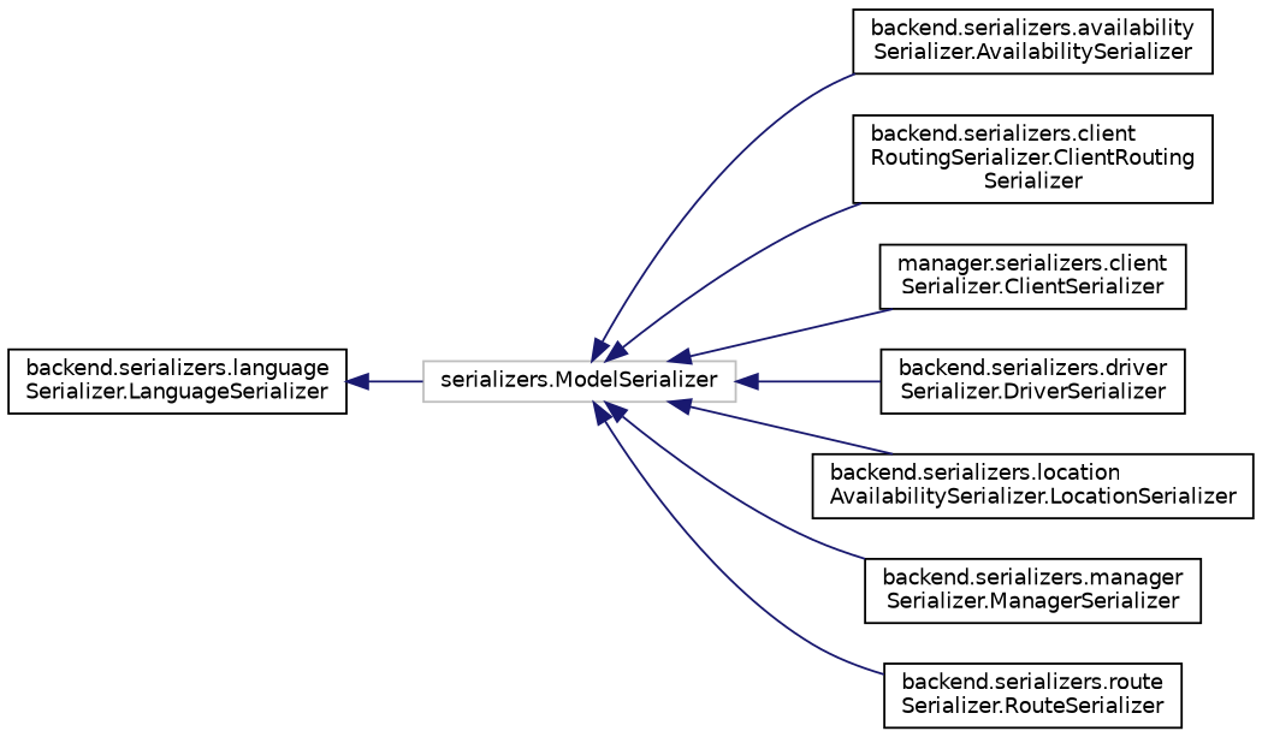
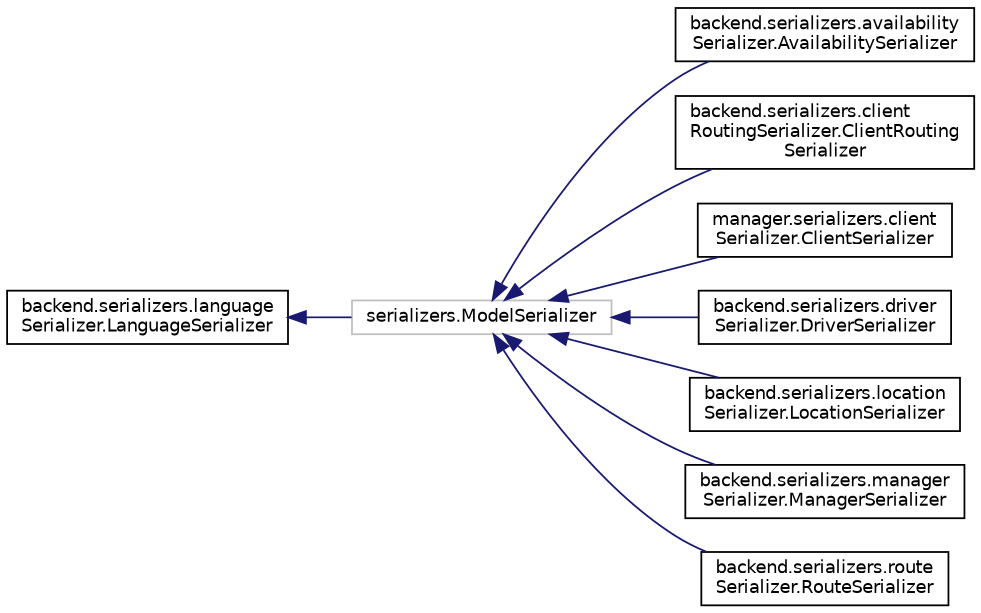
  digraph {
    rankdir=LR
    node [color=black fillcolor=white fontname=Helvetica fontsize=10 shape=record style=filled]
    edge [color=midnightblue dir=back fontname=Helvetica fontsize=10 labelfontname=Helvetica labelfontsize=10 style=solid]
    n1 [color=grey75 height=0.2 label="serializers.ModelSerializer" width=0.4]
    n2 [height=0.2 label="backend.serializers.availability\lSerializer.AvailabilitySerializer" width=0.4]
    n3 [height=0.2 label="backend.serializers.client\lRoutingSerializer.ClientRouting\lSerializer" width=0.4]
    n4 [height=0.2 label="manager.serializers.client\lSerializer.ClientSerializer" width=0.4]
    n5 [height=0.2 label="backend.serializers.driver\lSerializer.DriverSerializer" width=0.4]
-   n6 [height=0.2 label="backend.serializers.location\lAvailabilitySerializer.LocationSerializer" width=0.4]
+   n6 [height=0.2 label="backend.serializers.location\lSerializer.LocationSerializer" width=0.4]
    n7 [height=0.2 label="backend.serializers.manager\lSerializer.ManagerSerializer" width=0.4]
    n8 [height=0.2 label="backend.serializers.route\lSerializer.RouteSerializer" width=0.4]
    n9 [height=0.2 label="backend.serializers.language\lSerializer.LanguageSerializer" width=0.4]
    n1 -> n2
    n1 -> n3
    n1 -> n4
    n1 -> n5
    n1 -> n6
    n1 -> n7
    n1 -> n8
    n9 -> n1
  }
